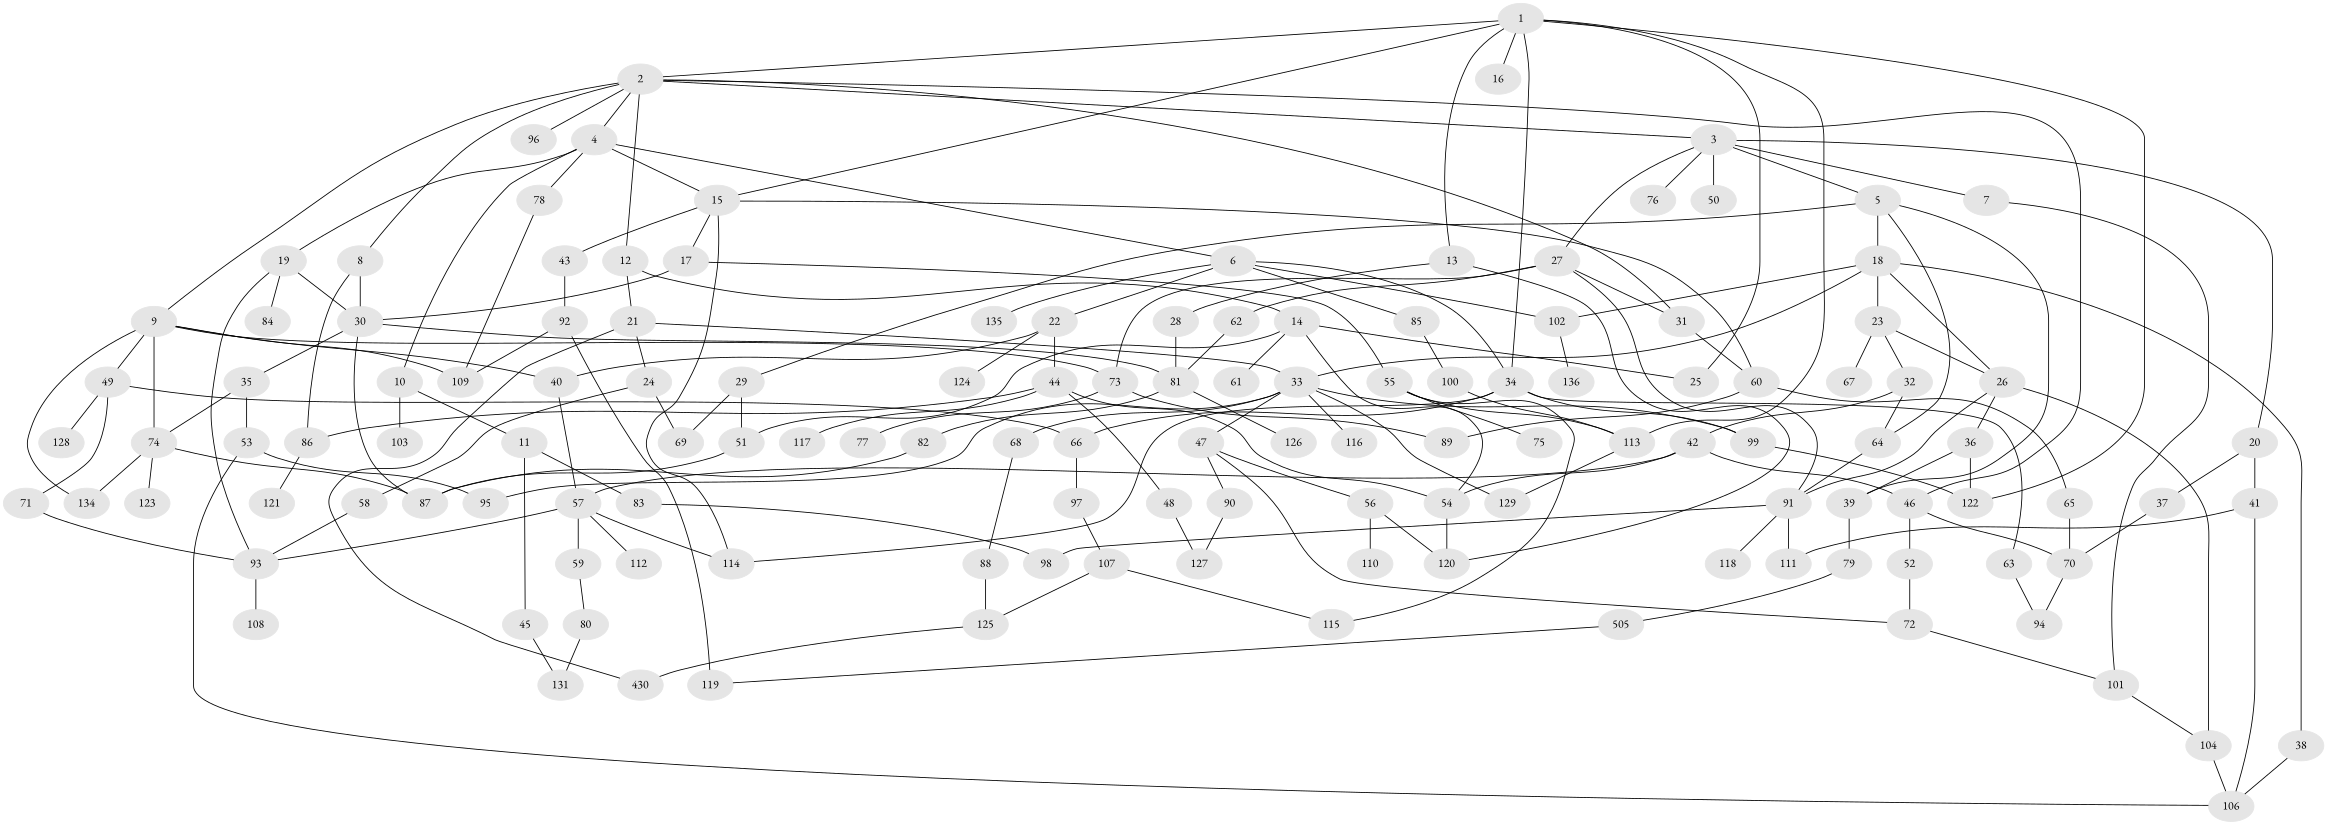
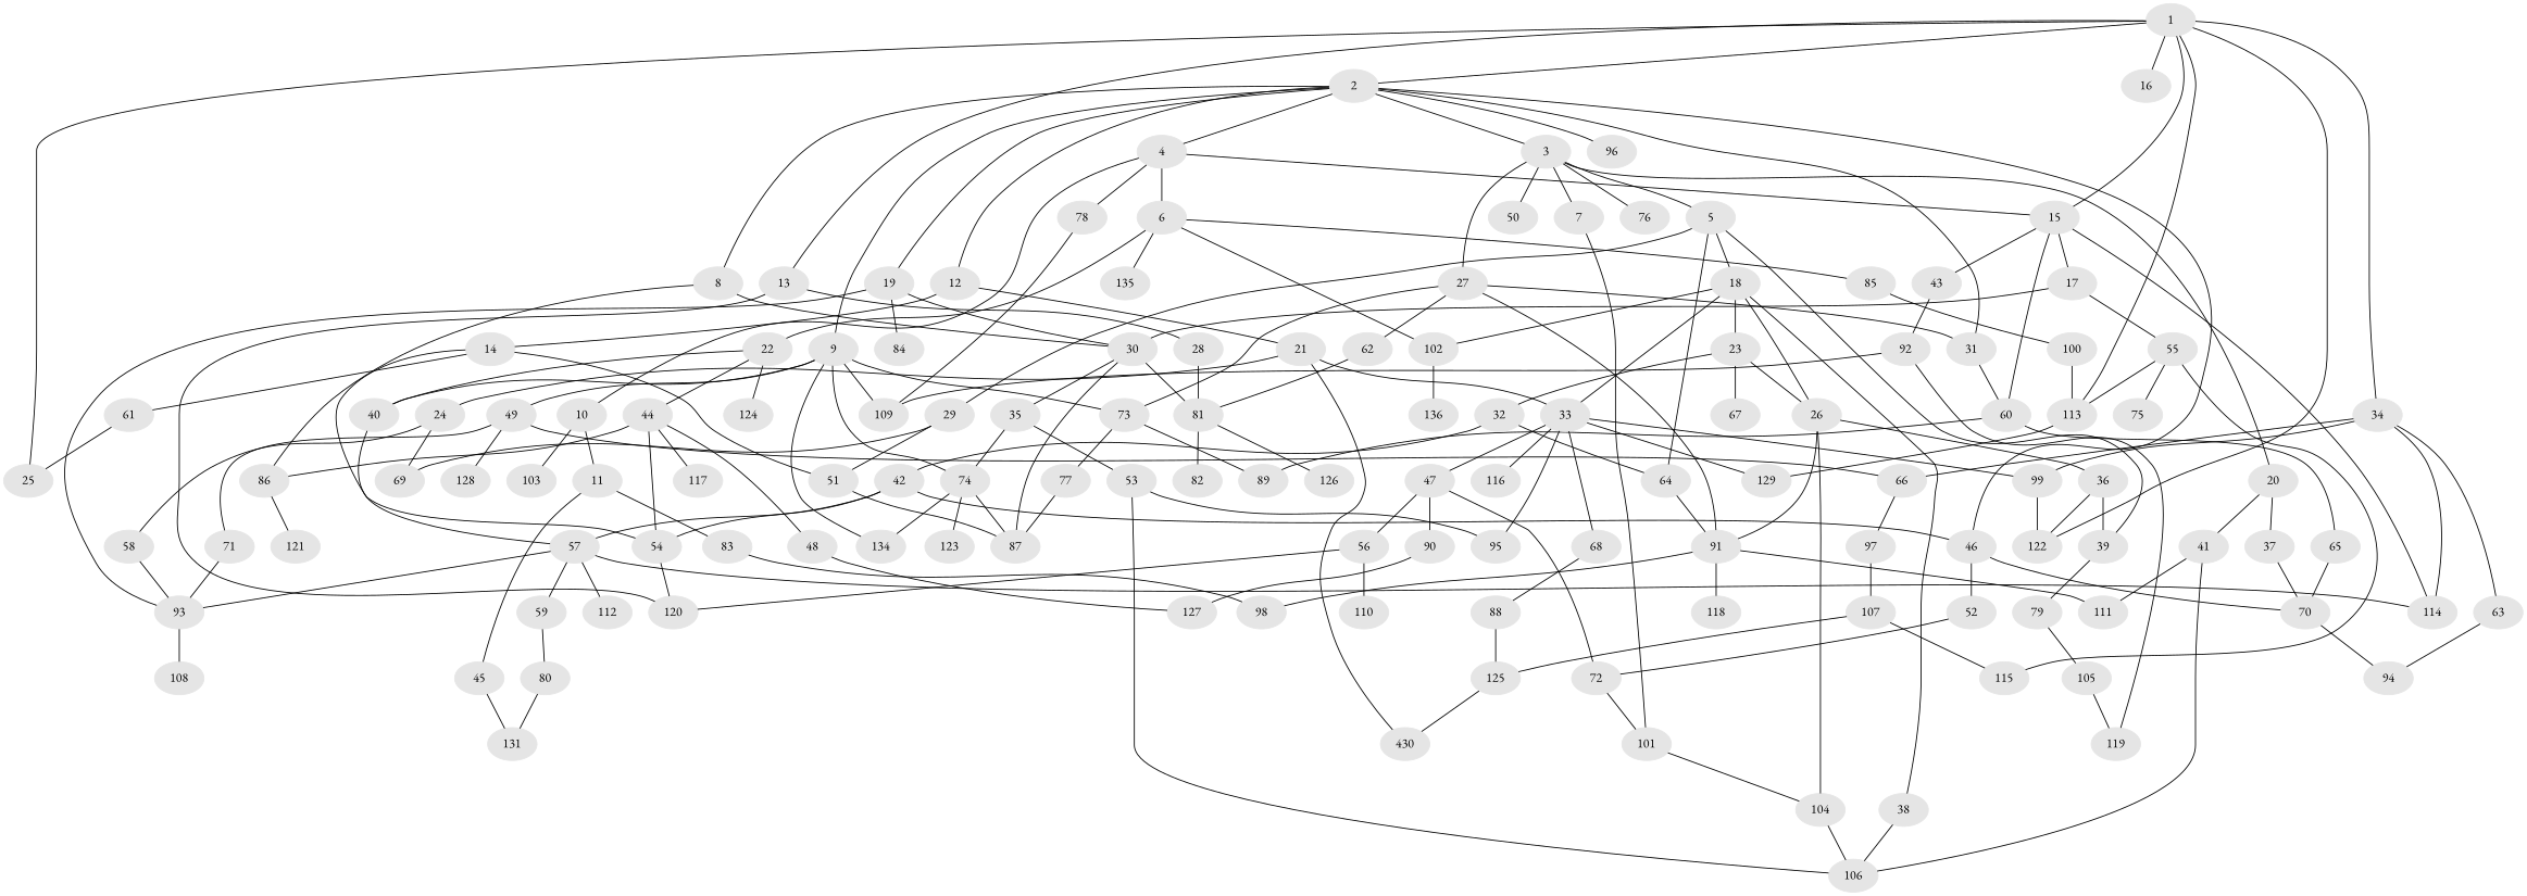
  graph {
    fontname="EB Garamond"
    node [color=gray90 fontname="EB Garamond" style=filled]
    edge [fontname="EB Garamond"]
    1
    2
    13
    15
    16
    25
    34
    113
    122
    3
    4
    8
    9
    12
    31
    46
    96
    28
    120
    17
    43
    60
    114
    99
    63
    66
    129
    5
    7
    20
    27
    50
    76
    6
    10
    19
    78
    30
    86
    40
    49
    73
    74
    109
    134
    14
    21
    70
    52
    18
    29
    39
    64
    101
    37
    41
    91
    62
    22
    85
    102
    135
    11
    103
    84
    93
    23
    26
    33
    38
    51
    69
    79
    44
    124
    100
    136
    104
    81
    35
    87
    121
    57
    71
    128
    89
    77
    123
    45
    83
    131
    98
    54
    61
    24
    n96 [label=430]
    55
    92
    65
    75
    115
    32
    67
    36
    47
    68
    95
    116
    106
    108
    111
    58
    48
    117
    42
    118
    82
    126
    53
    56
    72
    90
    88
    94
    97
-   105 [label=505]
+   105
    59
    112
    119
    127
    110
    80
    107
    125
    1 -- 2
    1 -- 13
    1 -- 15
    1 -- 16
    1 -- 25
    1 -- 34
    1 -- 113
    1 -- 122
    2 -- 3
    2 -- 4
    2 -- 8
    2 -- 9
    2 -- 12
    2 -- 31
    2 -- 46
    2 -- 96
    13 -- 28
    13 -- 120
    15 -- 17
    15 -- 43
    15 -- 60
    15 -- 114
    34 -- 114
    34 -- 99
    34 -- 63
    34 -- 66
    113 -- 129
    3 -- 5
    3 -- 7
    3 -- 20
    3 -- 27
    3 -- 50
    3 -- 76
    4 -- 15
    4 -- 6
    4 -- 10
-   4 -- 19
+   2 -- 19
    4 -- 78
    8 -- 30
    8 -- 86
    9 -- 40
    9 -- 49
    9 -- 73
    9 -- 74
    9 -- 109
    9 -- 134
    12 -- 14
    12 -- 21
    31 -- 60
    46 -- 70
    46 -- 52
    28 -- 81
    17 -- 30
    17 -- 55
    43 -- 92
    60 -- 89
    60 -- 65
    99 -- 122
    63 -- 94
    66 -- 97
    5 -- 18
    5 -- 29
    5 -- 39
    5 -- 64
    7 -- 101
    20 -- 37
    20 -- 41
    27 -- 31
    27 -- 73
    27 -- 91
    27 -- 62
-   6 -- 34
    6 -- 22
    6 -- 85
    6 -- 102
    6 -- 135
    10 -- 11
    10 -- 103
    19 -- 30
    19 -- 84
    19 -- 93
    78 -- 109
    30 -- 81
    30 -- 35
    30 -- 87
    86 -- 121
    40 -- 57
    49 -- 66
    49 -- 71
    49 -- 128
    73 -- 89
    73 -- 77
    74 -- 134
    74 -- 87
    74 -- 123
-   14 -- 25
+   61 -- 25
    14 -- 51
    14 -- 54
    14 -- 61
    21 -- 33
    21 -- 24
    21 -- n96
    70 -- 94
    52 -- 72
    18 -- 102
    18 -- 23
    18 -- 26
    18 -- 33
    18 -- 38
    29 -- 51
    29 -- 69
    39 -- 79
    64 -- 91
    101 -- 104
    37 -- 70
    41 -- 106
    41 -- 111
    91 -- 98
    91 -- 111
    91 -- 118
    62 -- 81
    22 -- 40
    22 -- 44
    22 -- 124
    85 -- 100
    102 -- 136
    11 -- 45
    11 -- 83
    93 -- 108
    23 -- 26
    23 -- 32
    23 -- 67
    26 -- 91
    26 -- 104
    26 -- 36
    33 -- 99
    33 -- 129
    33 -- 47
    33 -- 68
    33 -- 95
    33 -- 116
    38 -- 106
    51 -- 87
    79 -- 105
    44 -- 86
    44 -- 54
    44 -- 48
    44 -- 117
    100 -- 113
    104 -- 106
    81 -- 82
    81 -- 126
    35 -- 74
    35 -- 53
    57 -- 114
    57 -- 93
    57 -- 59
    57 -- 112
    71 -- 93
    45 -- 131
    83 -- 98
    54 -- 120
    24 -- 69
    24 -- 58
    55 -- 113
    55 -- 75
    55 -- 115
    92 -- 109
    92 -- 119
    65 -- 70
    32 -- 64
    32 -- 42
    36 -- 122
    36 -- 39
    47 -- 56
    47 -- 72
    47 -- 90
    68 -- 88
    58 -- 93
    48 -- 127
    42 -- 46
    42 -- 57
    42 -- 54
-   82 -- 87
+   77 -- 87
    53 -- 95
    53 -- 106
    56 -- 120
    56 -- 110
    72 -- 101
    90 -- 127
    88 -- 125
    97 -- 107
    105 -- 119
    59 -- 80
    80 -- 131
    107 -- 115
    107 -- 125
    125 -- n96
  }
